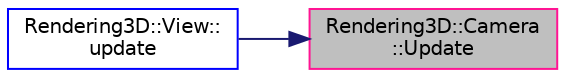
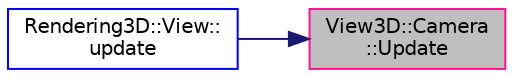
  digraph {
    rankdir=RL
    node [fontname=Helvetica fontsize=10 shape=record style=filled]
-   n1 [color=deeppink fillcolor=grey75 fontcolor=black height=0.2 label="Rendering3D::Camera\l::Update" width=0.4]
+   n1 [color=deeppink fillcolor=grey75 fontcolor=black height=0.2 label="View3D::Camera\l::Update" width=0.4]
    n2 [color=blue fillcolor=white height=0.2 label="Rendering3D::View::\lupdate" width=0.4]
    n1 -> n2 [color=midnightblue dir=back fontname=Helvetica fontsize=10 labelfontname=Helvetica labelfontsize=10 style=solid]
  }
